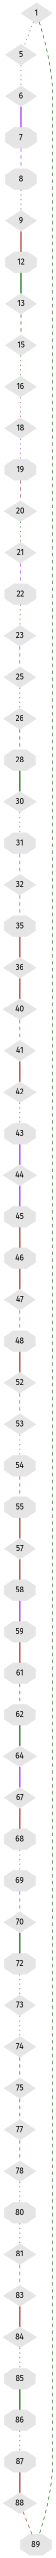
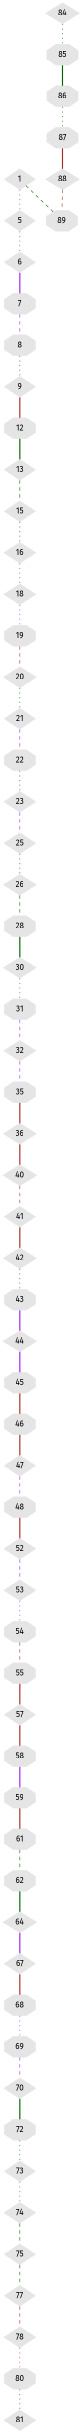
  graph {
    fontname="Fira Sans"
    node [color=gray90 fontname="Fira Sans" shape=diamond style=filled]
    edge [color=brown fontname="Fira Sans" style=bold]
    1 [super="+2"]
    5
    89 [shape=octagon]
    6
    7 [shape=octagon]
    8 [shape=octagon]
    9 [super="+10"]
    12 [shape=octagon]
    13 [super="+14"]
    15
    16 [super="+17"]
    18
    19 [shape=octagon]
    20
    21
    22 [shape=octagon]
    23 [super="+24"]
    25
    26 [super="+27"]
    28 [shape=octagon super="+29"]
    30
    31 [shape=octagon]
    32 [super="+33"]
    35 [shape=octagon]
    36 [super="+37"]
    40
    41
    42
    43 [shape=octagon]
    44
    45 [shape=octagon]
    46 [shape=octagon]
    47
    48 [shape=octagon super="+49"]
    52
    53
    54 [shape=octagon]
    55 [shape=octagon super="+56"]
    57
    58 [shape=octagon]
    59 [shape=octagon super="+60"]
    61 [shape=octagon]
    62 [shape=octagon super="+63"]
    64 [super="+65"]
    67
    68 [shape=octagon]
    69 [shape=octagon]
    70 [super="+71"]
    72 [shape=octagon]
    73
    74
    75 [super="+76"]
    77
    78 [super="+79"]
    80 [shape=octagon]
    81 [super="+82"]
-   83
    84
    85 [shape=octagon]
    86 [shape=octagon]
    87 [shape=octagon]
    88
    1 -- 5 [color=purple style=dotted]
    1 -- 89 [color=darkgreen style=dashed]
    5 -- 6 [style=dotted]
    6 -- 7 [color=purple]
    7 -- 8 [color=purple style=dashed]
    8 -- 9 [color=darkgreen style=dotted]
    9 -- 12
    12 -- 13 [color=darkgreen]
    13 -- 15 [color=darkgreen style=dashed]
    15 -- 16 [color=darkgreen style=dotted]
    16 -- 18 [style=dotted]
    18 -- 19 [color=purple style=dotted]
    19 -- 20 [style=dashed]
    20 -- 21 [color=darkgreen style=dotted]
    21 -- 22 [color=purple style=dashed]
    22 -- 23 [color=darkgreen style=dotted]
    23 -- 25 [color=purple style=dashed]
    25 -- 26 [color=darkgreen style=dotted]
    26 -- 28 [color=darkgreen style=dashed]
    28 -- 30 [color=darkgreen]
    30 -- 31 [style=dotted]
    31 -- 32 [color=purple style=dashed]
    32 -- 35 [color=purple style=dashed]
    35 -- 36
    36 -- 40
    40 -- 41 [style=dashed]
    41 -- 42
    42 -- 43 [color=darkgreen style=dotted]
    43 -- 44 [color=purple]
    44 -- 45 [color=purple]
    45 -- 46
    46 -- 47
    47 -- 48 [color=purple style=dashed]
    48 -- 52
    52 -- 53 [color=purple style=dashed]
    53 -- 54 [color=purple style=dotted]
    54 -- 55 [style=dashed]
    55 -- 57
    57 -- 58
    58 -- 59 [color=purple]
    59 -- 61
    61 -- 62 [color=darkgreen style=dashed]
    62 -- 64 [color=darkgreen]
    64 -- 67 [color=purple]
    67 -- 68
    68 -- 69 [color=purple style=dotted]
    69 -- 70 [color=purple style=dashed]
    70 -- 72 [color=darkgreen]
    72 -- 73 [color=darkgreen style=dotted]
    73 -- 74 [color=purple style=dotted]
    74 -- 75 [color=darkgreen style=dashed]
    75 -- 77 [color=darkgreen style=dashed]
    77 -- 78 [style=dashed]
    78 -- 80 [style=dotted]
    80 -- 81 [color=darkgreen style=dotted]
-   81 -- 83 [color=purple style=dashed]
-   83 -- 84
    84 -- 85 [color=darkgreen style=dotted]
    85 -- 86 [color=darkgreen]
    86 -- 87 [color=darkgreen style=dotted]
    87 -- 88
    88 -- 89 [style=dashed]
  }
